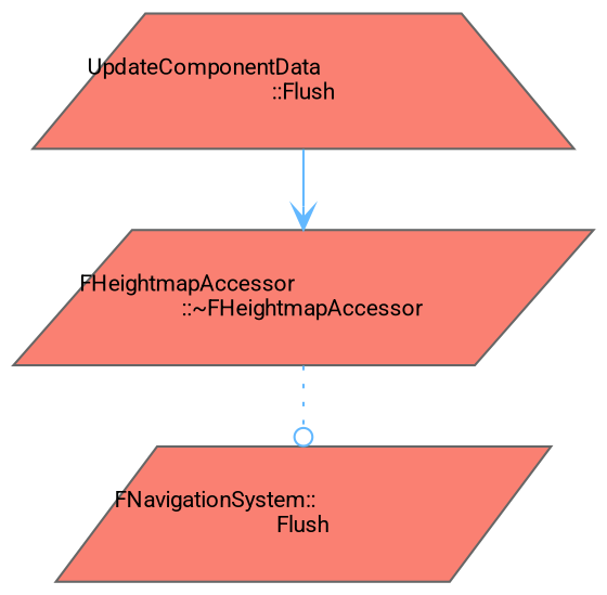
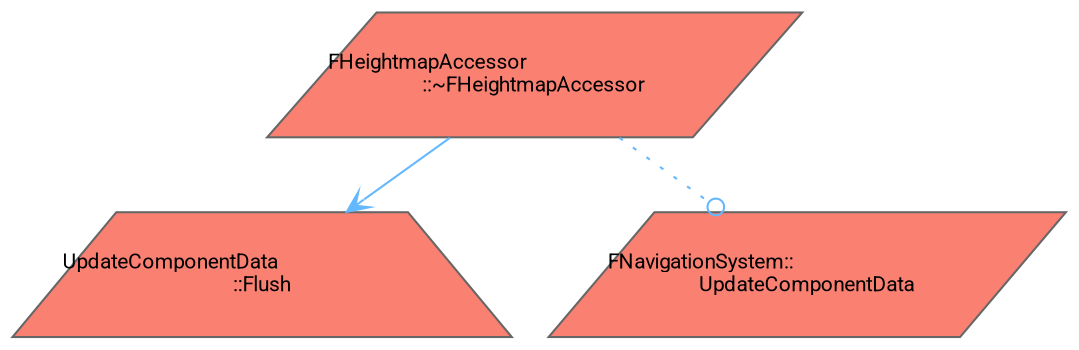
  digraph {
    fontname=Roboto
    rankdir=TB
    node [color=grey40 fillcolor=salmon fontname=Roboto fontsize=10 shape=parallelogram style=filled]
    edge [color=steelblue1 fontname=Roboto fontsize=10 labelfontname=Helvetica labelfontsize=10]
    n1 [color=gray40 fontcolor=black height=0.2 label="FHeightmapAccessor\l::~FHeightmapAccessor" width=0.4]
    n2 [height=0.2 label="UpdateComponentData\l::Flush" shape=trapezium width=0.4]
-   n3 [height=0.2 label="FNavigationSystem::\lFlush" width=0.4]
-   n2 -> n1 [arrowhead=vee style=solid]
+   n3 [height=0.2 label="FNavigationSystem::\lUpdateComponentData" width=0.4]
+   n1 -> n2 [arrowhead=vee style=solid]
    n1 -> n3 [arrowhead=odot style=dotted]
  }
